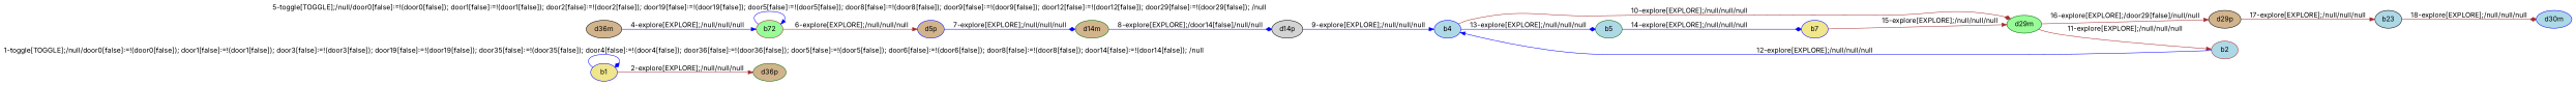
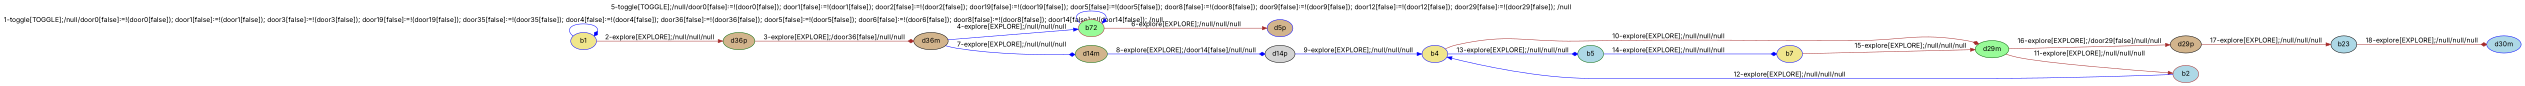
  digraph {
    fontname=Inter
    rankdir=LR
    node [color=blue fillcolor=tan fontname=Inter style=filled]
    edge [arrowhead=normal color=blue fontname=Inter]
    b1 [fillcolor=khaki]
    d36p [color=darkgreen]
    d36m [color=black]
    b72 [color=brown fillcolor=palegreen]
    d5p
    d14m [color=darkgreen]
    d14p [color=black fillcolor=lightgrey]
-   b4 [fillcolor=lightblue]
+   b4 [fillcolor=khaki]
    d29m [color=darkgreen fillcolor=palegreen]
    b5 [color=darkgreen fillcolor=lightblue]
    b2 [color=brown fillcolor=lightblue]
    d29p [color=black]
    b7 [fillcolor=khaki]
    b23 [color=black fillcolor=lightblue]
    d30m [fillcolor=lightblue]
    b1 -> b1 [arrowhead=diamond label="1-toggle[TOGGLE];/null/door0[false]:=!(door0[false]); door1[false]:=!(door1[false]); door3[false]:=!(door3[false]); door19[false]:=!(door19[false]); door35[false]:=!(door35[false]); door4[false]:=!(door4[false]); door36[false]:=!(door36[false]); door5[false]:=!(door5[false]); door6[false]:=!(door6[false]); door8[false]:=!(door8[false]); door14[false]:=!(door14[false]); /null"]
    b1 -> d36p [color=brown label="2-explore[EXPLORE];/null/null/null"]
+   d36p -> d36m [arrowhead=diamond color=brown label="3-explore[EXPLORE];/door36[false]/null/null"]
    d36m -> b72 [label="4-explore[EXPLORE];/null/null/null"]
    b72 -> b72 [label="5-toggle[TOGGLE];/null/door0[false]:=!(door0[false]); door1[false]:=!(door1[false]); door2[false]:=!(door2[false]); door19[false]:=!(door19[false]); door5[false]:=!(door5[false]); door8[false]:=!(door8[false]); door9[false]:=!(door9[false]); door12[false]:=!(door12[false]); door29[false]:=!(door29[false]); /null"]
    b72 -> d5p [color=brown label="6-explore[EXPLORE];/null/null/null"]
-   d5p -> d14m [arrowhead=diamond label="7-explore[EXPLORE];/null/null/null"]
+   d36m -> d14m [arrowhead=diamond label="7-explore[EXPLORE];/null/null/null"]
    d14m -> d14p [arrowhead=diamond label="8-explore[EXPLORE];/door14[false]/null/null"]
    d14p -> b4 [label="9-explore[EXPLORE];/null/null/null"]
    b4 -> d29m [arrowhead=diamond color=brown label="10-explore[EXPLORE];/null/null/null"]
    b4 -> b5 [arrowhead=diamond label="13-explore[EXPLORE];/null/null/null"]
    d29m -> b2 [color=brown label="11-explore[EXPLORE];/null/null/null"]
    d29m -> d29p [color=brown label="16-explore[EXPLORE];/door29[false]/null/null"]
    b5 -> b7 [arrowhead=diamond label="14-explore[EXPLORE];/null/null/null"]
    b2 -> b4 [label="12-explore[EXPLORE];/null/null/null"]
    d29p -> b23 [color=brown label="17-explore[EXPLORE];/null/null/null"]
    b7 -> d29m [color=brown label="15-explore[EXPLORE];/null/null/null"]
    b23 -> d30m [arrowhead=diamond color=brown label="18-explore[EXPLORE];/null/null/null"]
  }
